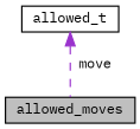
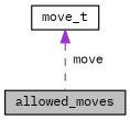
  digraph {
    fontname="IBM Plex Mono"
    node [color=black fontname="IBM Plex Mono" fontsize=10 shape=record style=filled]
    n1 [fillcolor=grey75 fontcolor=black height=0.2 label=allowed_moves width=0.4]
-   n2 [fillcolor=white height=0.2 label=allowed_t width=0.4]
+   n2 [fillcolor=white height=0.2 label=move_t width=0.4]
    n2 -> n1 [color=darkorchid3 dir=back fontname="IBM Plex Mono" fontsize=10 label=" move" labelfontname=Helvetica labelfontsize=10 style=dashed]
  }
